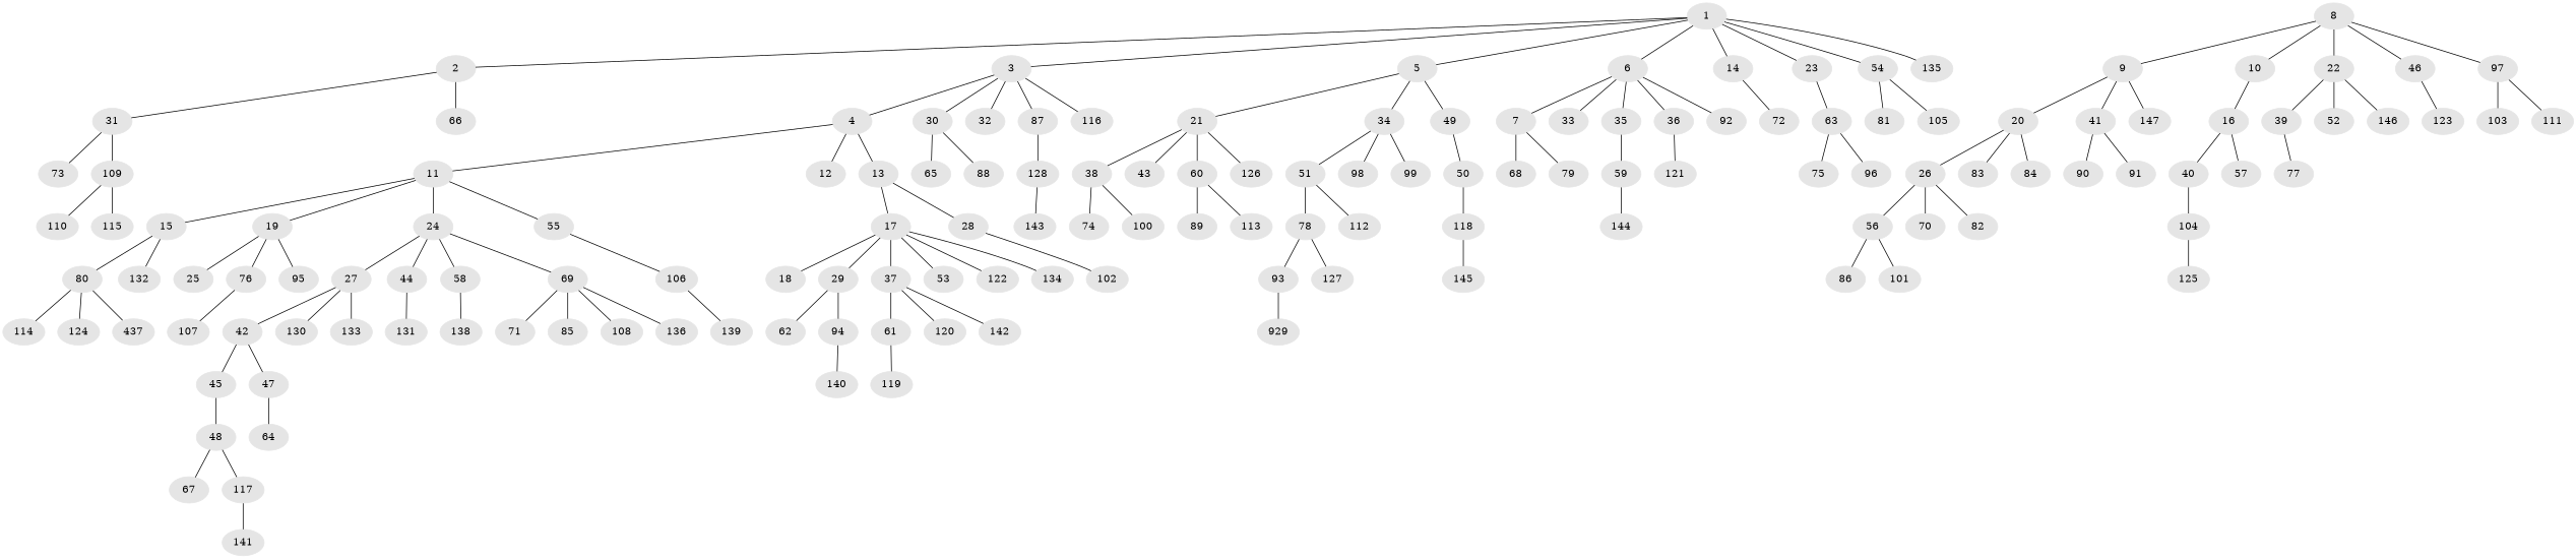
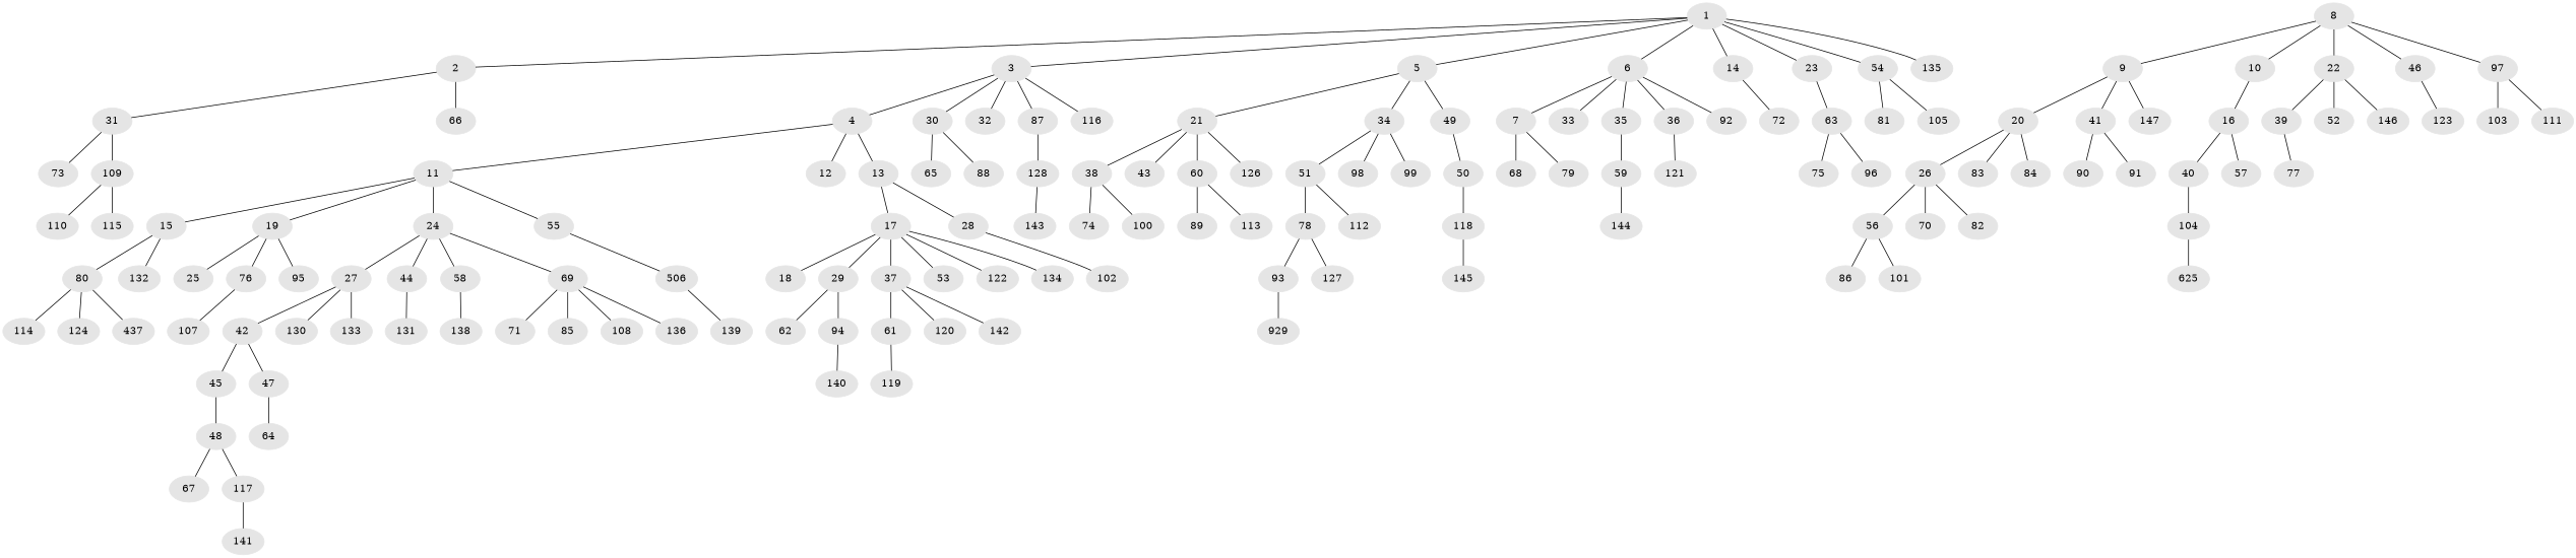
  graph {
    node [color=gray90 style=filled]
    1
    2
    3
    5
    6
    14
    23
    54
    135
    31
    66
    4
    30
    32
    87
    116
    21
    34
    49
    7
    33
    35
    36
    92
    72
    63
    81
    105
    73
    109
    11
    12
    13
    65
    88
    128
    15
    19
    24
    55
    17
    28
    8
    9
    10
    22
    46
    97
    38
    43
    60
    126
    51
    98
    99
    50
    68
    79
    59
    121
    20
    41
    147
    16
    39
    52
    146
    123
    103
    111
    26
    83
    84
    90
    91
    40
    57
    80
    132
    25
    76
    95
    27
    44
    58
    69
-   106
+   106 [label=506]
    18
    29
    37
    53
    122
    134
    102
    114
    124
    n97 [label=437]
    104
    62
    94
    61
    120
    142
    107
    56
    70
    82
    74
    100
    89
    113
    77
    75
    96
    42
    130
    133
    131
    138
    71
    85
    108
    136
    86
    101
    45
    47
    140
    110
    115
    78
    112
    144
    119
-   125
+   125 [label=625]
    48
    64
    67
    117
    141
    118
    145
    93
    127
    139
    n146 [label=929]
    143
    1 -- 2
    1 -- 3
    1 -- 5
    1 -- 6
    1 -- 14
    1 -- 23
    1 -- 54
    1 -- 135
    2 -- 31
    2 -- 66
    3 -- 4
    3 -- 30
    3 -- 32
    3 -- 87
    3 -- 116
    5 -- 21
    5 -- 34
    5 -- 49
    6 -- 7
    6 -- 33
    6 -- 35
    6 -- 36
    6 -- 92
    14 -- 72
    23 -- 63
    54 -- 81
    54 -- 105
    31 -- 73
    31 -- 109
    4 -- 11
    4 -- 12
    4 -- 13
    30 -- 65
    30 -- 88
    87 -- 128
    21 -- 38
    21 -- 43
    21 -- 60
    21 -- 126
    34 -- 51
    34 -- 98
    34 -- 99
    49 -- 50
    7 -- 68
    7 -- 79
    35 -- 59
    36 -- 121
    63 -- 75
    63 -- 96
    109 -- 110
    109 -- 115
    11 -- 15
    11 -- 19
    11 -- 24
    11 -- 55
    13 -- 17
    13 -- 28
    128 -- 143
    15 -- 80
    15 -- 132
    19 -- 25
    19 -- 76
    19 -- 95
    24 -- 27
    24 -- 44
    24 -- 58
    24 -- 69
    55 -- 106
    17 -- 18
    17 -- 29
    17 -- 37
    17 -- 53
    17 -- 122
    17 -- 134
    28 -- 102
    8 -- 9
    8 -- 10
    8 -- 22
    8 -- 46
    8 -- 97
    9 -- 20
    9 -- 41
    9 -- 147
    10 -- 16
    22 -- 39
    22 -- 52
    22 -- 146
    46 -- 123
    97 -- 103
    97 -- 111
    38 -- 74
    38 -- 100
    60 -- 89
    60 -- 113
    51 -- 78
    51 -- 112
    50 -- 118
    59 -- 144
    20 -- 26
    20 -- 83
    20 -- 84
    41 -- 90
    41 -- 91
    16 -- 40
    16 -- 57
    39 -- 77
    26 -- 56
    26 -- 70
    26 -- 82
    40 -- 104
    80 -- 114
    80 -- 124
    80 -- n97
    76 -- 107
    27 -- 42
    27 -- 130
    27 -- 133
    44 -- 131
    58 -- 138
    69 -- 71
    69 -- 85
    69 -- 108
    69 -- 136
    106 -- 139
    29 -- 62
    29 -- 94
    37 -- 61
    37 -- 120
    37 -- 142
    104 -- 125
    94 -- 140
    61 -- 119
    56 -- 86
    56 -- 101
    42 -- 45
    42 -- 47
    45 -- 48
    47 -- 64
    78 -- 93
    78 -- 127
    48 -- 67
    48 -- 117
    117 -- 141
    118 -- 145
    93 -- n146
  }
